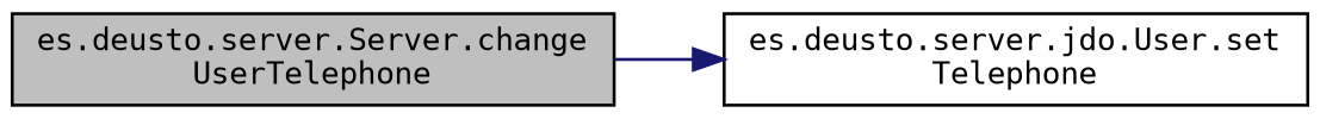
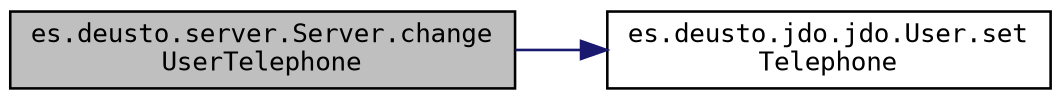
  digraph {
    rankdir=LR
    fontname="DejaVu Sans Mono"
    node [color=black fontname="DejaVu Sans Mono" fontsize=10 shape=record style=filled]
    n1 [fillcolor=grey75 fontcolor=black height=0.2 label="es.deusto.server.Server.change\lUserTelephone" width=0.4]
-   n2 [fillcolor=white height=0.2 label="es.deusto.server.jdo.User.set\lTelephone" width=0.4]
+   n2 [fillcolor=white height=0.2 label="es.deusto.jdo.jdo.User.set\lTelephone" width=0.4]
    n1 -> n2 [color=midnightblue fontname="DejaVu Sans Mono" fontsize=10 labelfontname=Helvetica labelfontsize=10 style=solid]
  }
